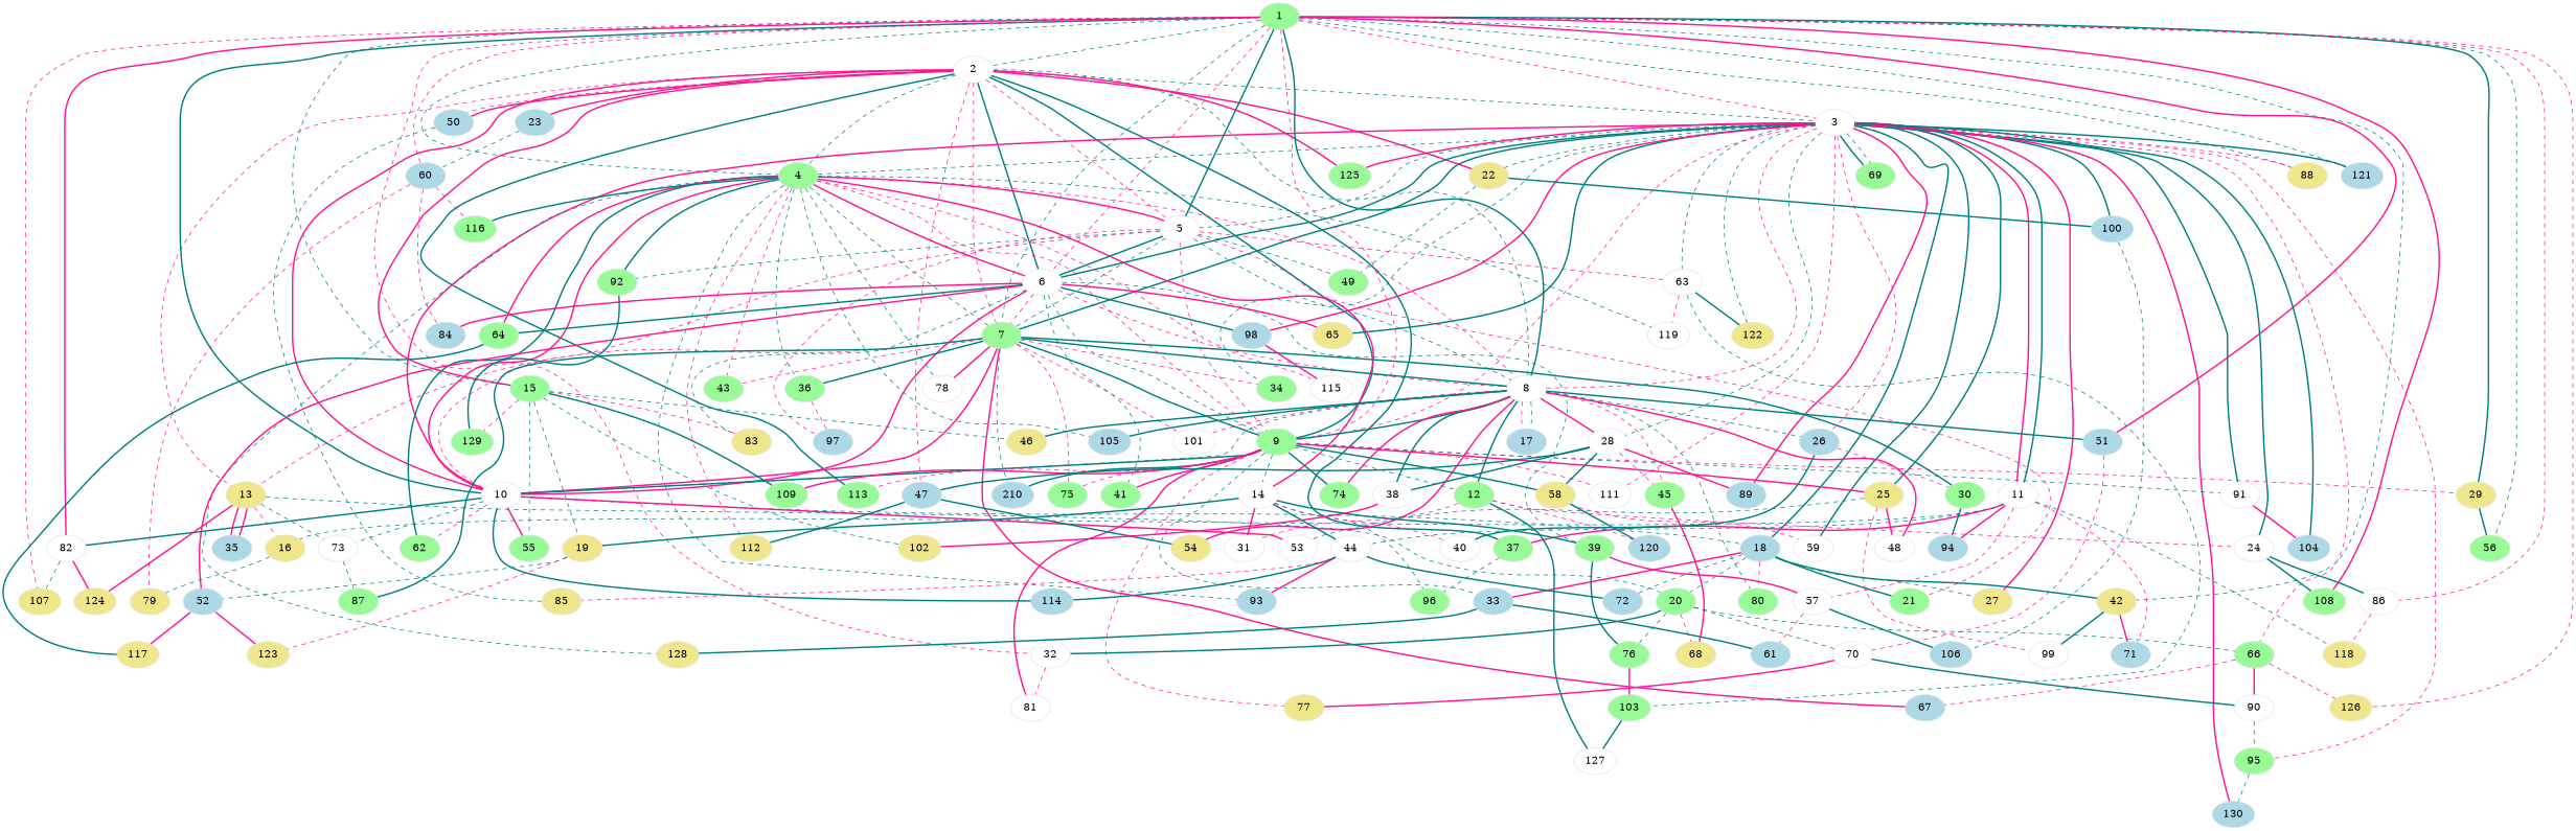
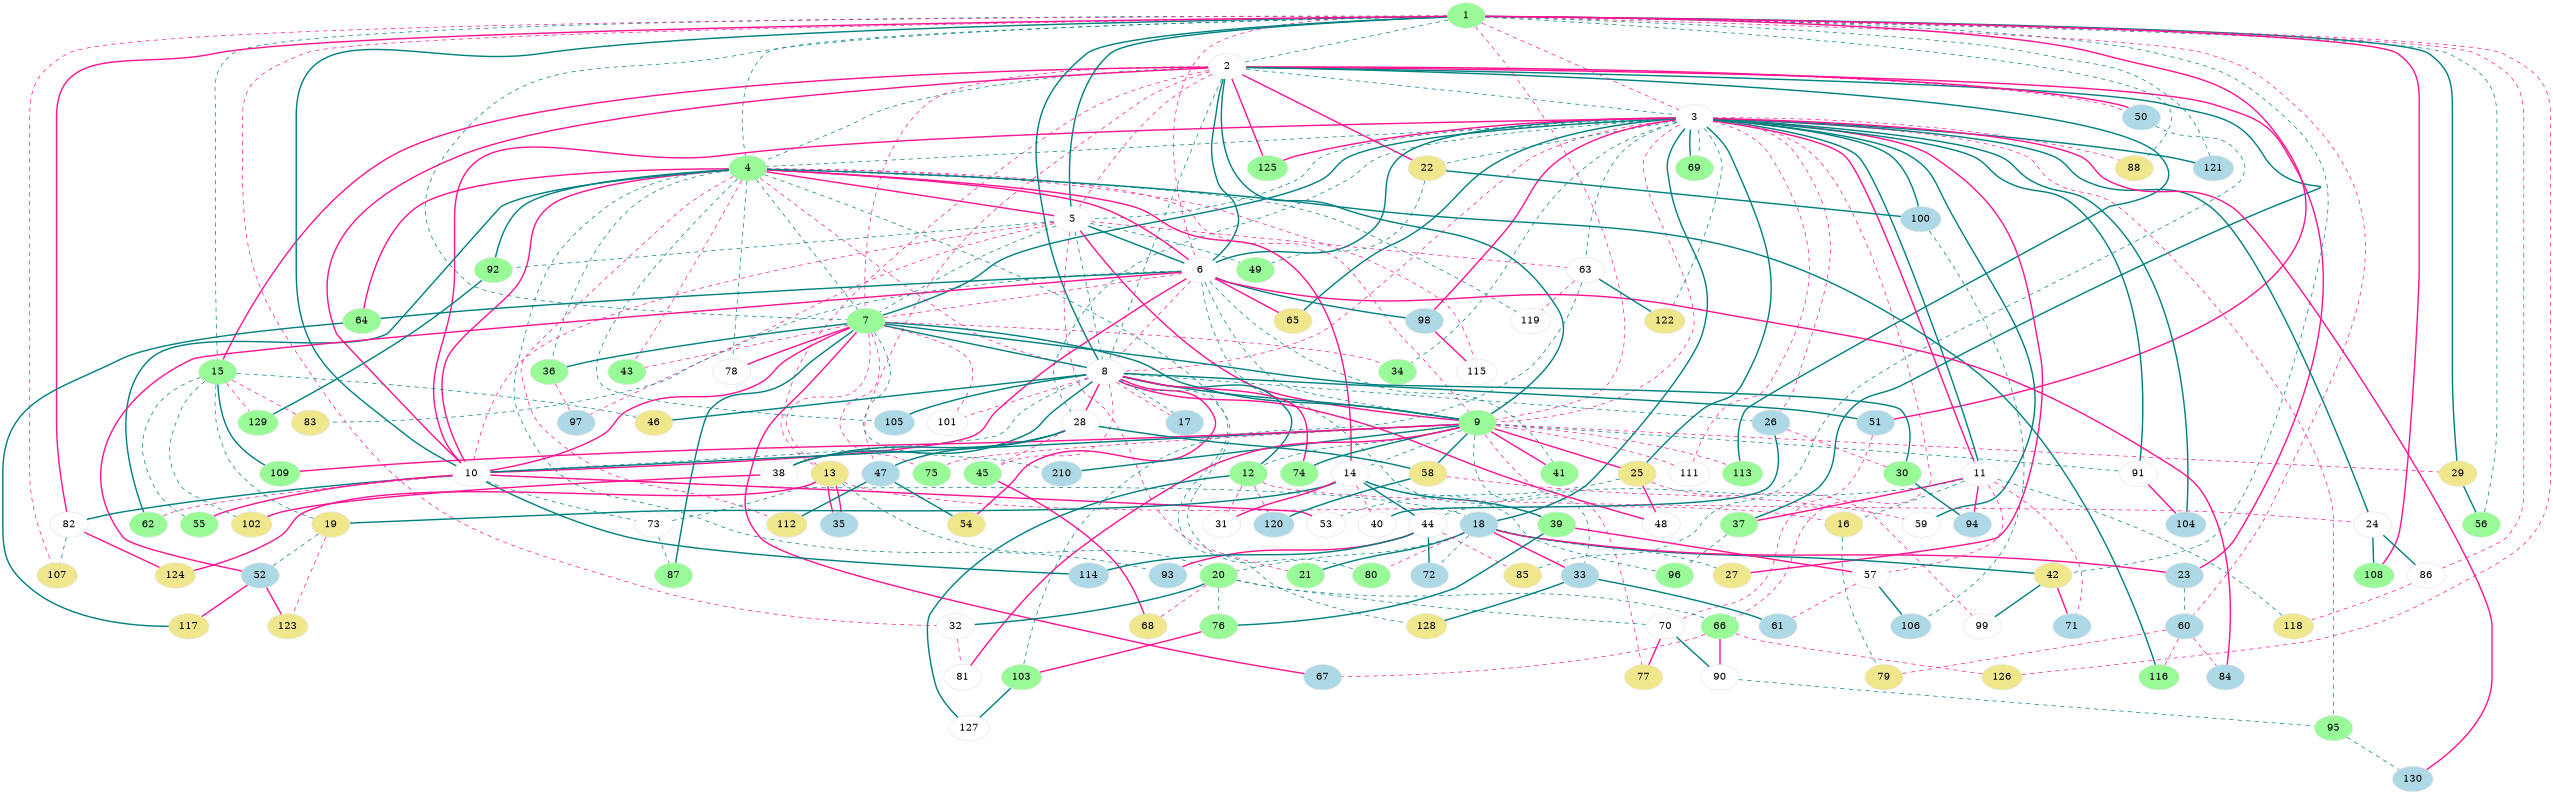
  graph {
    node [color=gray90 fillcolor=palegreen style=filled]
    edge [color=teal style=dashed]
    2 [fillcolor=white]
    1
    3 [fillcolor=white]
    4
    5 [fillcolor=white]
    6 [fillcolor=white]
    7
    8 [fillcolor=white]
    9
    10 [fillcolor=white]
    15
    29 [fillcolor=khaki]
    32 [fillcolor=white]
    42 [fillcolor=khaki]
    51 [fillcolor=lightblue]
    56
    60 [fillcolor=lightblue]
    82 [fillcolor=white]
    86 [fillcolor=white]
    88 [fillcolor=khaki]
    107 [fillcolor=khaki]
    108
    121 [fillcolor=lightblue]
    126 [fillcolor=khaki]
    13 [fillcolor=khaki]
    22 [fillcolor=khaki]
    23 [fillcolor=lightblue]
    37
    47 [fillcolor=lightblue]
    50 [fillcolor=lightblue]
    113
    125
    11 [fillcolor=white]
    18 [fillcolor=lightblue]
    24 [fillcolor=white]
    25 [fillcolor=khaki]
    26 [fillcolor=lightblue]
    27 [fillcolor=khaki]
    28 [fillcolor=white]
    34
    59 [fillcolor=white]
    63 [fillcolor=white]
    65 [fillcolor=khaki]
    66
    69
-   89 [fillcolor=lightblue]
    91 [fillcolor=white]
    95
    98 [fillcolor=lightblue]
    100 [fillcolor=lightblue]
    104 [fillcolor=lightblue]
    111 [fillcolor=white]
    122 [fillcolor=khaki]
    130 [fillcolor=lightblue]
    14 [fillcolor=white]
    36
    43
    62
    64
    78 [fillcolor=white]
    92
    93 [fillcolor=lightblue]
    105 [fillcolor=lightblue]
    112 [fillcolor=khaki]
    115 [fillcolor=white]
    116
    119 [fillcolor=white]
    128 [fillcolor=khaki]
    21
    49
    97 [fillcolor=lightblue]
    39
    41
    52 [fillcolor=lightblue]
    83 [fillcolor=khaki]
    84 [fillcolor=lightblue]
    30
    67 [fillcolor=lightblue]
    75
    87
    101 [fillcolor=white]
    n82 [fillcolor=lightblue label=210]
    12
    17 [fillcolor=lightblue]
    38 [fillcolor=white]
    45
    46 [fillcolor=khaki]
    48 [fillcolor=white]
    54 [fillcolor=khaki]
    74
    80
    33 [fillcolor=lightblue]
    58 [fillcolor=khaki]
    77 [fillcolor=khaki]
    81 [fillcolor=white]
    109
    53 [fillcolor=white]
    55
    73 [fillcolor=white]
    114 [fillcolor=lightblue]
    19 [fillcolor=khaki]
    102 [fillcolor=khaki]
    129
    71 [fillcolor=lightblue]
    99 [fillcolor=white]
    70 [fillcolor=white]
    79 [fillcolor=khaki]
    124 [fillcolor=khaki]
    118 [fillcolor=khaki]
    16 [fillcolor=khaki]
    20
    35 [fillcolor=lightblue]
    96
    85 [fillcolor=khaki]
    44 [fillcolor=white]
    57 [fillcolor=white]
    94 [fillcolor=lightblue]
    72 [fillcolor=lightblue]
    40 [fillcolor=white]
    103
    90 [fillcolor=white]
    106 [fillcolor=lightblue]
    31 [fillcolor=white]
    117 [fillcolor=khaki]
    76
    123 [fillcolor=khaki]
    120 [fillcolor=lightblue]
    127 [fillcolor=white]
    68 [fillcolor=khaki]
    61 [fillcolor=lightblue]
    2 -- 3
    2 -- 4
    2 -- 5 [color=deeppink]
    2 -- 6 [style=bold]
    2 -- 7 [color=deeppink]
    2 -- 8
    2 -- 9 [style=bold]
    2 -- 10 [color=deeppink style=bold]
    2 -- 15 [color=deeppink style=bold]
    2 -- 13 [color=deeppink]
    2 -- 22 [color=deeppink style=bold]
    2 -- 23 [color=deeppink style=bold]
    2 -- 37 [style=bold]
    2 -- 47 [color=deeppink]
    2 -- 50 [color=deeppink]
    2 -- 50 [color=deeppink style=bold]
    2 -- 113 [style=bold]
    2 -- 125 [color=deeppink style=bold]
    1 -- 2
    1 -- 3 [color=deeppink]
    1 -- 4
    1 -- 5 [style=bold]
    1 -- 6 [color=deeppink]
    1 -- 7
    1 -- 8 [style=bold]
    1 -- 9 [color=deeppink]
    1 -- 10 [style=bold]
    1 -- 15
    1 -- 29 [style=bold]
    1 -- 32 [color=deeppink]
    1 -- 42
    1 -- 51 [color=deeppink style=bold]
    1 -- 56
    1 -- 60 [color=deeppink]
    1 -- 82 [color=deeppink style=bold]
    1 -- 86 [color=deeppink]
    1 -- 88
    1 -- 107 [color=deeppink]
    1 -- 108 [color=deeppink style=bold]
    1 -- 121
    1 -- 126 [color=deeppink]
    3 -- 4
    3 -- 5
    3 -- 6 [style=bold]
    3 -- 7 [style=bold]
    3 -- 8 [color=deeppink]
    3 -- 9 [color=deeppink]
    3 -- 10 [color=deeppink style=bold]
    3 -- 88 [color=deeppink]
    3 -- 121 [style=bold]
    3 -- 22
    3 -- 125 [color=deeppink style=bold]
    3 -- 11 [color=deeppink style=bold]
    3 -- 11 [style=bold]
    3 -- 18 [style=bold]
    3 -- 24 [style=bold]
    3 -- 25 [style=bold]
    3 -- 26 [color=deeppink]
    3 -- 27 [color=deeppink style=bold]
    3 -- 28
    3 -- 34
    3 -- 59 [style=bold]
    3 -- 63
    3 -- 65 [style=bold]
    3 -- 66 [color=deeppink]
    3 -- 69 [style=bold]
    3 -- 69
-   3 -- 89 [color=deeppink style=bold]
    3 -- 91 [style=bold]
    3 -- 95 [color=deeppink]
    3 -- 98 [color=deeppink style=bold]
    3 -- 100 [style=bold]
    3 -- 104 [style=bold]
    3 -- 111 [color=deeppink]
    3 -- 122
    3 -- 130 [color=deeppink style=bold]
    4 -- 5 [color=deeppink style=bold]
    4 -- 6 [color=deeppink style=bold]
    4 -- 7
    4 -- 8 [color=deeppink]
    4 -- 9 [color=deeppink]
    4 -- 10 [color=deeppink style=bold]
    4 -- 14 [color=deeppink style=bold]
    4 -- 36
    4 -- 43 [color=deeppink]
    4 -- 62 [style=bold]
    4 -- 64 [color=deeppink style=bold]
    4 -- 78
    4 -- 92 [style=bold]
    4 -- 93
    4 -- 105
    4 -- 112 [color=deeppink]
    4 -- 115 [color=deeppink]
    4 -- 116 [style=bold]
    4 -- 119
    4 -- 128
    5 -- 6 [style=bold]
    5 -- 7
    5 -- 8
-   5 -- 9 [color=deeppink]
+   5 -- 9 [color=deeppink style=bold]
    5 -- 10 [color=deeppink]
    5 -- 63 [color=deeppink]
    5 -- 92
    5 -- 21 [color=deeppink]
    5 -- 49
    5 -- 97 [color=deeppink]
    6 -- 7 [color=deeppink]
    6 -- 8 [color=deeppink]
    6 -- 9
    6 -- 10 [color=deeppink style=bold]
    6 -- 65 [color=deeppink style=bold]
    6 -- 98 [style=bold]
    6 -- 64 [style=bold]
    6 -- 39
    6 -- 41
    6 -- 52 [color=deeppink style=bold]
    6 -- 83
    6 -- 84 [color=deeppink style=bold]
    7 -- 8 [style=bold]
    7 -- 9 [style=bold]
    7 -- 10 [color=deeppink style=bold]
    7 -- 13 [color=deeppink]
    7 -- 34 [color=deeppink]
    7 -- 36 [style=bold]
    7 -- 43 [color=deeppink]
    7 -- 78 [color=deeppink style=bold]
    7 -- 30 [style=bold]
    7 -- 67 [color=deeppink style=bold]
    7 -- 75 [color=deeppink]
    7 -- 87 [style=bold]
    7 -- 101 [color=deeppink]
    7 -- n82
    8 -- 9 [style=bold]
    8 -- 10
    8 -- 51 [style=bold]
    8 -- 26
    8 -- 28 [color=deeppink style=bold]
    8 -- 105 [style=bold]
    8 -- 101 [color=deeppink]
    8 -- 12 [style=bold]
    8 -- 17 [color=deeppink]
    8 -- 17
    8 -- 38 [style=bold]
    8 -- 45 [color=deeppink]
    8 -- 46 [style=bold]
    8 -- 48 [color=deeppink style=bold]
    8 -- 54 [color=deeppink style=bold]
    8 -- 74 [color=deeppink style=bold]
    8 -- 80
    9 -- 10 [style=bold]
    9 -- 29 [color=deeppink]
    9 -- 113 [color=deeppink]
    9 -- 25 [color=deeppink style=bold]
    9 -- 91
    9 -- 111 [color=deeppink]
    9 -- 14
    9 -- 41 [color=deeppink style=bold]
    9 -- 75 [color=deeppink]
    9 -- n82 [style=bold]
    9 -- 12
    9 -- 74 [style=bold]
    9 -- 33
    9 -- 58 [style=bold]
    9 -- 77 [color=deeppink]
    9 -- 81 [color=deeppink style=bold]
    9 -- 109 [color=deeppink style=bold]
    10 -- 82 [style=bold]
    10 -- 18
    10 -- 62 [color=deeppink]
    10 -- 53 [color=deeppink style=bold]
    10 -- 55 [color=deeppink style=bold]
    10 -- 73
    10 -- 114 [style=bold]
    15 -- 83 [color=deeppink]
    15 -- 46
    15 -- 109 [style=bold]
    15 -- 55
    15 -- 19
    15 -- 102
    15 -- 129 [color=deeppink]
    29 -- 56 [style=bold]
    32 -- 81 [color=deeppink]
    42 -- 71 [color=deeppink style=bold]
    42 -- 99 [style=bold]
    51 -- 70 [color=deeppink]
    60 -- 116 [color=deeppink]
    60 -- 84 [color=deeppink]
    60 -- 79 [color=deeppink]
    82 -- 107
    82 -- 124 [color=deeppink style=bold]
    86 -- 118 [color=deeppink]
    13 -- 73
    13 -- 124 [color=deeppink style=bold]
    13 -- 16 [color=deeppink]
    13 -- 20
    13 -- 35 [color=deeppink style=bold]
    13 -- 35 [color=deeppink style=bold]
    22 -- 100 [style=bold]
    22 -- 49
    23 -- 60
    37 -- 96
    47 -- 112 [style=bold]
    47 -- 54 [style=bold]
    50 -- 85
    11 -- 37 [color=deeppink style=bold]
    11 -- 71 [color=deeppink]
    11 -- 118
    11 -- 16
    11 -- 44
    11 -- 57 [color=deeppink]
    11 -- 94 [color=deeppink style=bold]
    18 -- 42 [style=bold]
+   18 -- 23 [color=deeppink style=bold]
    18 -- 27
    18 -- 21 [style=bold]
    18 -- 80 [color=deeppink]
    18 -- 33 [color=deeppink style=bold]
    18 -- 20
    18 -- 72
    24 -- 86 [style=bold]
    24 -- 108 [style=bold]
    25 -- 48 [color=deeppink style=bold]
    25 -- 53
    25 -- 99 [color=deeppink]
    26 -- 30 [color=deeppink]
    26 -- 40 [style=bold]
    28 -- 47 [style=bold]
-   28 -- 89 [color=deeppink style=bold]
    28 -- 38 [style=bold]
    28 -- 45 [color=deeppink]
    28 -- 58 [style=bold]
    63 -- 122 [style=bold]
    63 -- 119 [color=deeppink]
    63 -- 103
    66 -- 126 [color=deeppink]
    66 -- 67 [color=deeppink]
    66 -- 90 [color=deeppink style=bold]
    91 -- 104 [color=deeppink style=bold]
    95 -- 130
    98 -- 115 [color=deeppink style=bold]
    100 -- 106
    14 -- 39 [style=bold]
    14 -- 19 [style=bold]
    14 -- 96
    14 -- 44 [style=bold]
    14 -- 40 [color=deeppink]
    14 -- 31 [color=deeppink style=bold]
    36 -- 97 [color=deeppink]
    64 -- 117 [style=bold]
    92 -- 129 [style=bold]
    39 -- 57 [color=deeppink style=bold]
    39 -- 76 [style=bold]
    52 -- 117 [color=deeppink style=bold]
    52 -- 123 [color=deeppink style=bold]
    30 -- 94 [style=bold]
    12 -- 24 [color=deeppink]
    12 -- 31 [color=deeppink]
    12 -- 120 [color=deeppink]
    12 -- 127 [style=bold]
    38 -- 102 [color=deeppink style=bold]
    45 -- 68 [color=deeppink style=bold]
    33 -- 128 [style=bold]
    33 -- 61 [style=bold]
    58 -- 59 [color=deeppink]
    58 -- 120 [style=bold]
    73 -- 87
    19 -- 52
    19 -- 123 [color=deeppink]
    70 -- 77 [color=deeppink style=bold]
    70 -- 90 [style=bold]
    16 -- 79
    20 -- 32 [style=bold]
    20 -- 66
    20 -- 70
    20 -- 76
    20 -- 68 [color=deeppink]
    44 -- 93 [color=deeppink style=bold]
    44 -- 114 [style=bold]
    44 -- 85 [color=deeppink]
    44 -- 72 [style=bold]
    57 -- 106 [style=bold]
    57 -- 61 [color=deeppink]
    103 -- 127 [style=bold]
    90 -- 95
    76 -- 103 [color=deeppink style=bold]
  }
